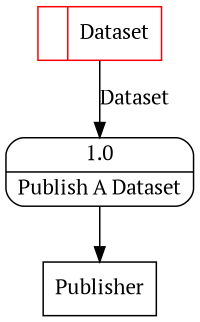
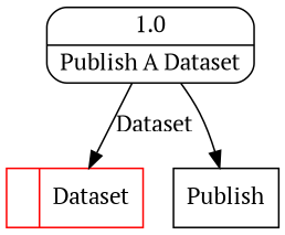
  digraph {
    fontname="PT Serif"
    node [fontname="PT Serif"]
    edge [fontname="PT Serif"]
    n1 [color=red label="<f0>  |<f1> Dataset " shape=record]
-   n2 [label=Publisher shape=box]
+   n2 [label=Publish shape=box]
    n3 [label="{<f0> 1.0|<f1> Publish A Dataset }" shape=Mrecord]
-   n1 -> n3 [label=Dataset]
+   n3 -> n1 [label=Dataset]
    n3 -> n2
  }
